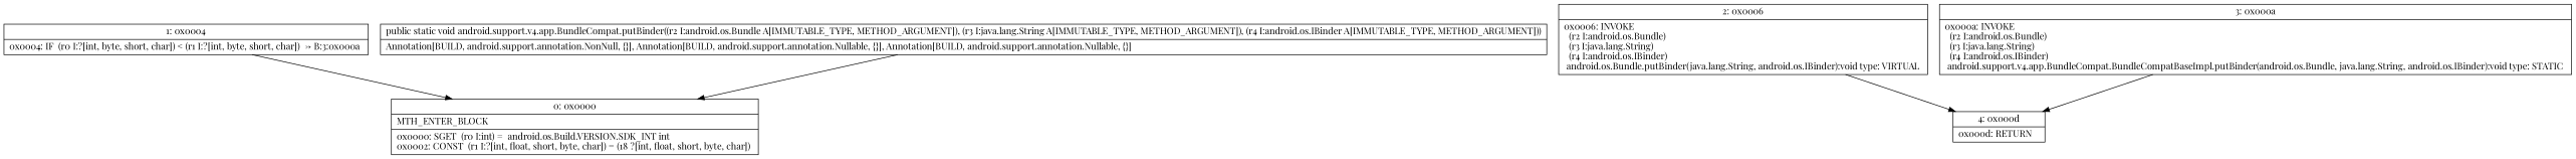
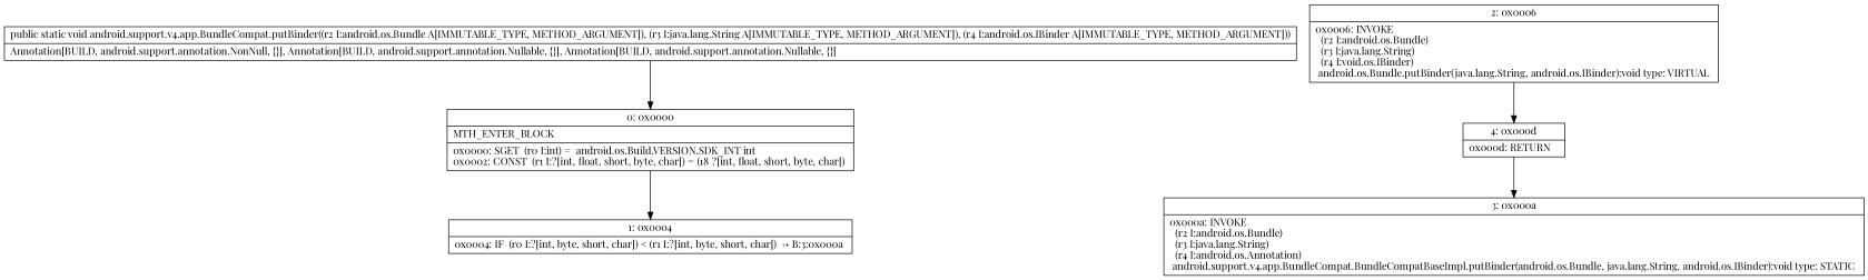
  digraph {
    fontname="Playfair Display"
    node [fontname="Playfair Display" shape=record]
    edge [fontname="Playfair Display"]
    n1 [label="{0\:\ 0x0000|MTH_ENTER_BLOCK\l|0x0000: SGET  (r0 I:int) =  android.os.Build.VERSION.SDK_INT int \l0x0002: CONST  (r1 I:?[int, float, short, byte, char]) = (18 ?[int, float, short, byte, char]) \l}"]
    n2 [label="{1\:\ 0x0004|0x0004: IF  (r0 I:?[int, byte, short, char]) \< (r1 I:?[int, byte, short, char])  \-\> B:3:0x000a \l}"]
-   n3 [label="{2\:\ 0x0006|0x0006: INVOKE  \l  (r2 I:android.os.Bundle)\l  (r3 I:java.lang.String)\l  (r4 I:android.os.IBinder)\l android.os.Bundle.putBinder(java.lang.String, android.os.IBinder):void type: VIRTUAL \l}"]
+   n3 [label="{2\:\ 0x0006|0x0006: INVOKE  \l  (r2 I:android.os.Bundle)\l  (r3 I:java.lang.String)\l  (r4 I:void.os.IBinder)\l android.os.Bundle.putBinder(java.lang.String, android.os.IBinder):void type: VIRTUAL \l}"]
    n4 [label="{4\:\ 0x000d|0x000d: RETURN   \l}"]
-   n5 [label="{3\:\ 0x000a|0x000a: INVOKE  \l  (r2 I:android.os.Bundle)\l  (r3 I:java.lang.String)\l  (r4 I:android.os.IBinder)\l android.support.v4.app.BundleCompat.BundleCompatBaseImpl.putBinder(android.os.Bundle, java.lang.String, android.os.IBinder):void type: STATIC \l}"]
+   n5 [label="{3\:\ 0x000a|0x000a: INVOKE  \l  (r2 I:android.os.Bundle)\l  (r3 I:java.lang.String)\l  (r4 I:android.os.Annotation)\l android.support.v4.app.BundleCompat.BundleCompatBaseImpl.putBinder(android.os.Bundle, java.lang.String, android.os.IBinder):void type: STATIC \l}"]
    n6 [label="{public static void android.support.v4.app.BundleCompat.putBinder((r2 I:android.os.Bundle A[IMMUTABLE_TYPE, METHOD_ARGUMENT]), (r3 I:java.lang.String A[IMMUTABLE_TYPE, METHOD_ARGUMENT]), (r4 I:android.os.IBinder A[IMMUTABLE_TYPE, METHOD_ARGUMENT]))  | Annotation[BUILD, android.support.annotation.NonNull, \{\}], Annotation[BUILD, android.support.annotation.Nullable, \{\}], Annotation[BUILD, android.support.annotation.Nullable, \{\}]\l}"]
-   n2 -> n1
+   n1 -> n2
    n3 -> n4
-   n5 -> n4
+   n4 -> n5
    n6 -> n1
  }
